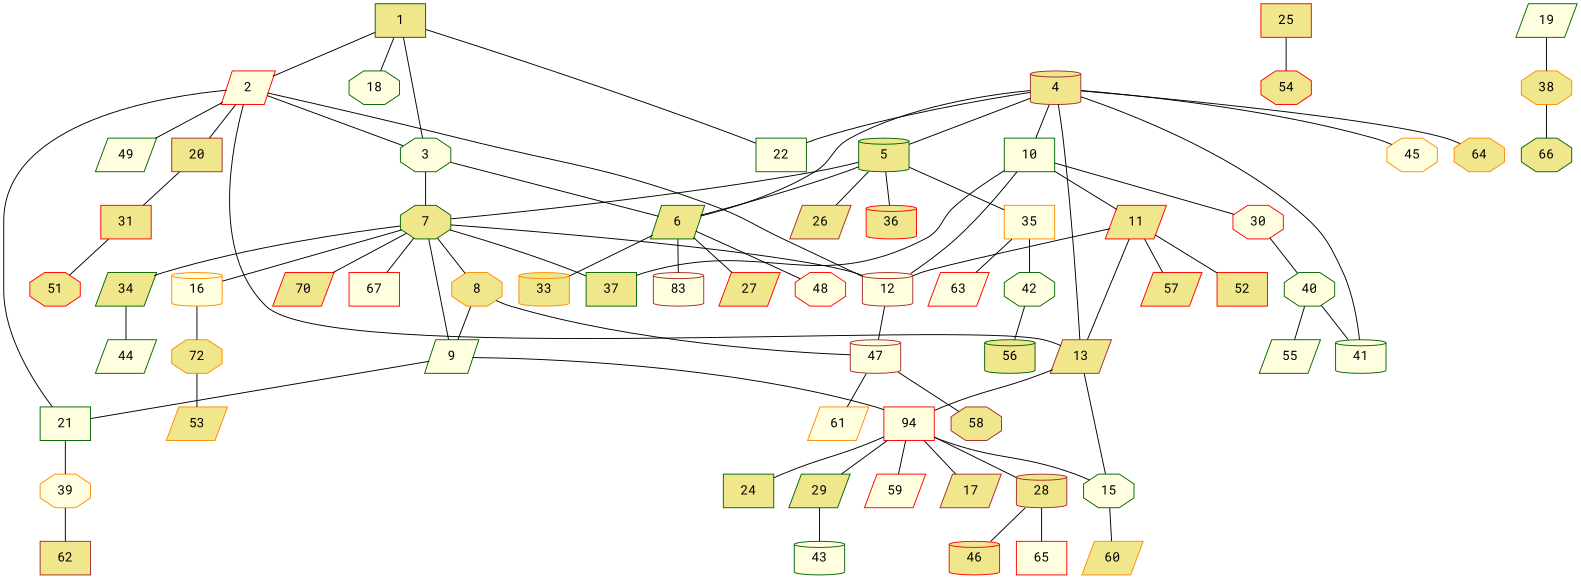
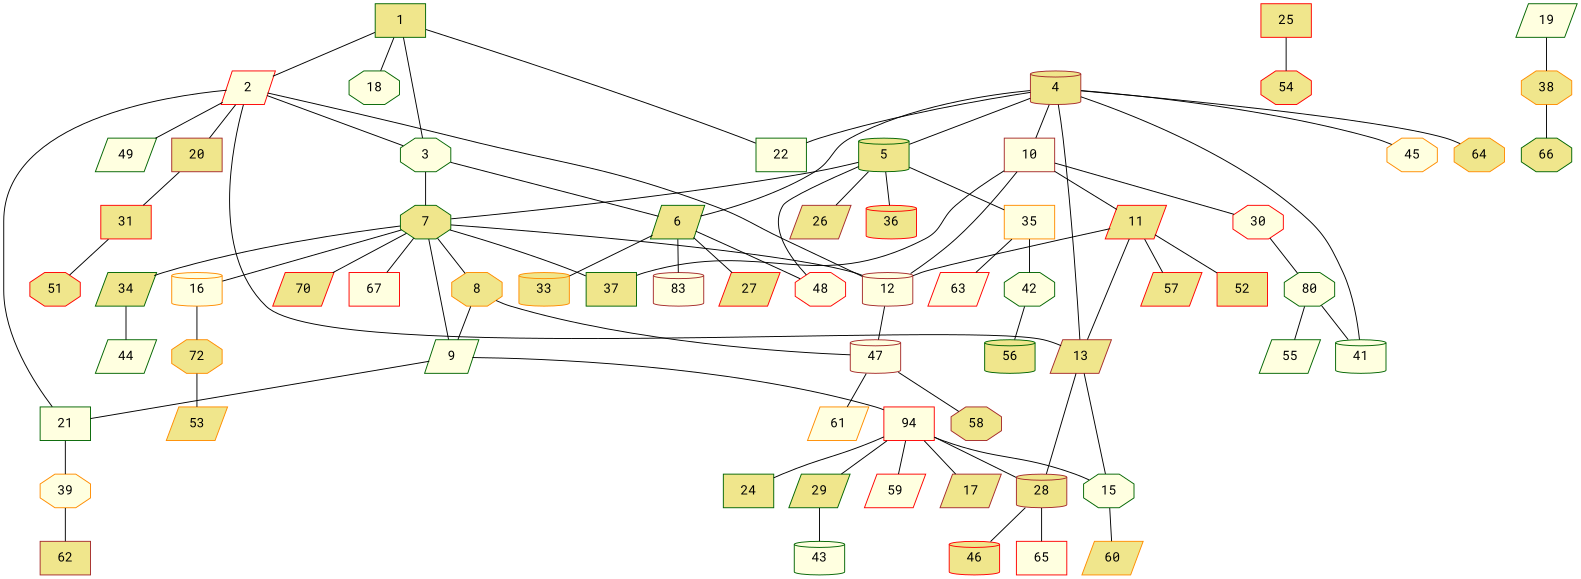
  graph {
    fontname="Roboto Mono"
    node [color=darkgreen fillcolor=khaki fontname="Roboto Mono" shape=parallelogram style=filled]
    edge [fontname="Roboto Mono"]
    1 [shape=box]
    2 [color=red fillcolor=lightyellow]
    3 [fillcolor=lightyellow shape=octagon]
    18 [fillcolor=lightyellow shape=octagon]
    22 [fillcolor=lightyellow shape=box]
    12 [color=brown fillcolor=lightyellow shape=cylinder]
    13 [color=brown]
    20 [color=brown shape=box]
    21 [fillcolor=lightyellow shape=box]
    49 [fillcolor=lightyellow]
    6
    7 [shape=octagon]
    47 [color=brown fillcolor=lightyellow shape=cylinder]
    n14 [color=red fillcolor=lightyellow label=94 shape=box]
    15 [fillcolor=lightyellow shape=octagon]
    31 [color=red shape=box]
    39 [color=darkorange fillcolor=lightyellow shape=octagon]
    n18 [color=brown fillcolor=lightyellow label=83 shape=cylinder]
    27 [color=red]
    33 [color=darkorange shape=cylinder]
    48 [color=red fillcolor=lightyellow shape=octagon]
    8 [color=darkorange shape=octagon]
    9 [fillcolor=lightyellow]
    16 [color=darkorange fillcolor=lightyellow shape=cylinder]
    34
    37 [shape=box]
    n27 [color=red label=70]
    67 [color=red fillcolor=lightyellow shape=box]
    25 [color=red shape=box]
    54 [color=red shape=octagon]
    4 [color=brown shape=cylinder]
    5 [shape=cylinder]
-   10 [fillcolor=lightyellow shape=box]
+   10 [color=brown fillcolor=lightyellow shape=box]
    41 [fillcolor=lightyellow shape=cylinder]
    45 [color=darkorange fillcolor=lightyellow shape=octagon]
    64 [color=darkorange shape=octagon]
    26 [color=brown]
    35 [color=darkorange fillcolor=lightyellow shape=box]
    36 [color=red shape=cylinder]
    11 [color=red]
    30 [color=red fillcolor=lightyellow shape=octagon]
    42 [fillcolor=lightyellow shape=octagon]
    63 [color=red fillcolor=lightyellow]
    n44 [color=darkorange label=72 shape=octagon]
    44 [fillcolor=lightyellow]
    58 [color=brown shape=octagon]
    61 [color=darkorange fillcolor=lightyellow]
    17 [color=brown]
    24 [shape=box]
    28 [color=brown shape=cylinder]
    29
    59 [color=red fillcolor=lightyellow]
    52 [color=red shape=box]
    57 [color=red]
    19 [fillcolor=lightyellow]
    38 [color=darkorange shape=octagon]
-   40 [fillcolor=lightyellow shape=octagon]
+   40 [fillcolor=lightyellow shape=octagon label=80]
    60 [color=darkorange]
    46 [color=red shape=cylinder]
    65 [color=red fillcolor=lightyellow shape=box]
    43 [fillcolor=lightyellow shape=cylinder]
    53 [color=darkorange]
    66 [shape=octagon]
    51 [color=red shape=octagon]
    62 [color=brown shape=box]
    55 [fillcolor=lightyellow]
    56 [shape=cylinder]
    1 -- 2
    1 -- 3
    1 -- 18
    1 -- 22
    2 -- 3
    2 -- 12
    2 -- 13
    2 -- 20
    2 -- 21
    2 -- 49
    3 -- 6
    3 -- 7
    12 -- 47
-   13 -- n14
+   13 -- 28
    13 -- 15
    20 -- 31
    21 -- 39
    6 -- n18
    6 -- 27
    6 -- 33
    6 -- 48
    7 -- 12
    7 -- 8
    7 -- 9
    7 -- 16
    7 -- 34
    7 -- 37
    7 -- n27
    7 -- 67
    47 -- 58
    47 -- 61
    n14 -- 15
    n14 -- 17
    n14 -- 24
    n14 -- 28
    n14 -- 29
    n14 -- 59
    15 -- 60
    31 -- 51
    39 -- 62
    8 -- 47
    8 -- 9
    9 -- 21
    9 -- n14
    16 -- n44
    34 -- 44
    25 -- 54
    4 -- 22
    4 -- 13
    4 -- 6
    4 -- 5
    4 -- 10
    4 -- 41
    4 -- 45
    4 -- 64
-   5 -- 6
+   5 -- 48
    5 -- 7
    5 -- 26
    5 -- 35
    5 -- 36
    10 -- 12
    10 -- 37
    10 -- 11
    10 -- 30
    35 -- 42
    35 -- 63
    11 -- 12
    11 -- 13
    11 -- 52
    11 -- 57
    30 -- 40
    42 -- 56
    n44 -- 53
    28 -- 46
    28 -- 65
    29 -- 43
    19 -- 38
    38 -- 66
    40 -- 41
    40 -- 55
  }
